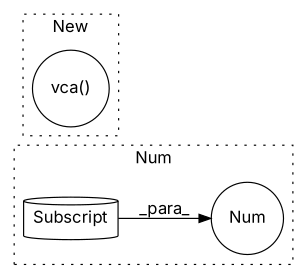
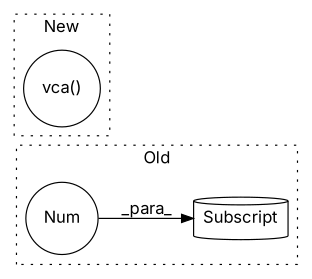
  digraph {
    rankdir=LR
    fontname=Inter
    node [shape=circle fontname=Inter]
    n1 [a=63 l="13,0" label=Subscript s="6456,0" shape=cylinder]
    n2 [a=76 l=1 label=Num s=6467]
    n3 [a=75 l="9,1" label="vca()" s="6504,6562"]
    subgraph cluster_1 {
-     label=Num
+     label=Old
      style=dotted
      n1
      n2
    }
    subgraph cluster_2 {
      label=New
      style=dotted
      n3
    }
-   n1 -> n2 [label=_para_ style=solid fontname=Inter]
+   n2 -> n1 [label=_para_ style=solid fontname=Inter]
  }
